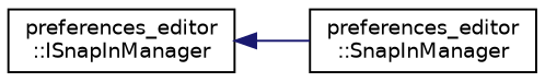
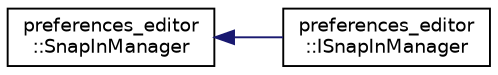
  digraph {
    rankdir=LR
    node [color=black fillcolor=white fontname=Helvetica fontsize=10 shape=record style=filled]
    n1 [height=0.2 label="preferences_editor\l::ISnapInManager" width=0.4]
    n2 [height=0.2 label="preferences_editor\l::SnapInManager" width=0.4]
-   n1 -> n2 [color=midnightblue dir=back fontname=Helvetica fontsize=10 labelfontname=Helvetica labelfontsize=10 style=solid]
+   n2 -> n1 [color=midnightblue dir=back fontname=Helvetica fontsize=10 labelfontname=Helvetica labelfontsize=10 style=solid]
  }
